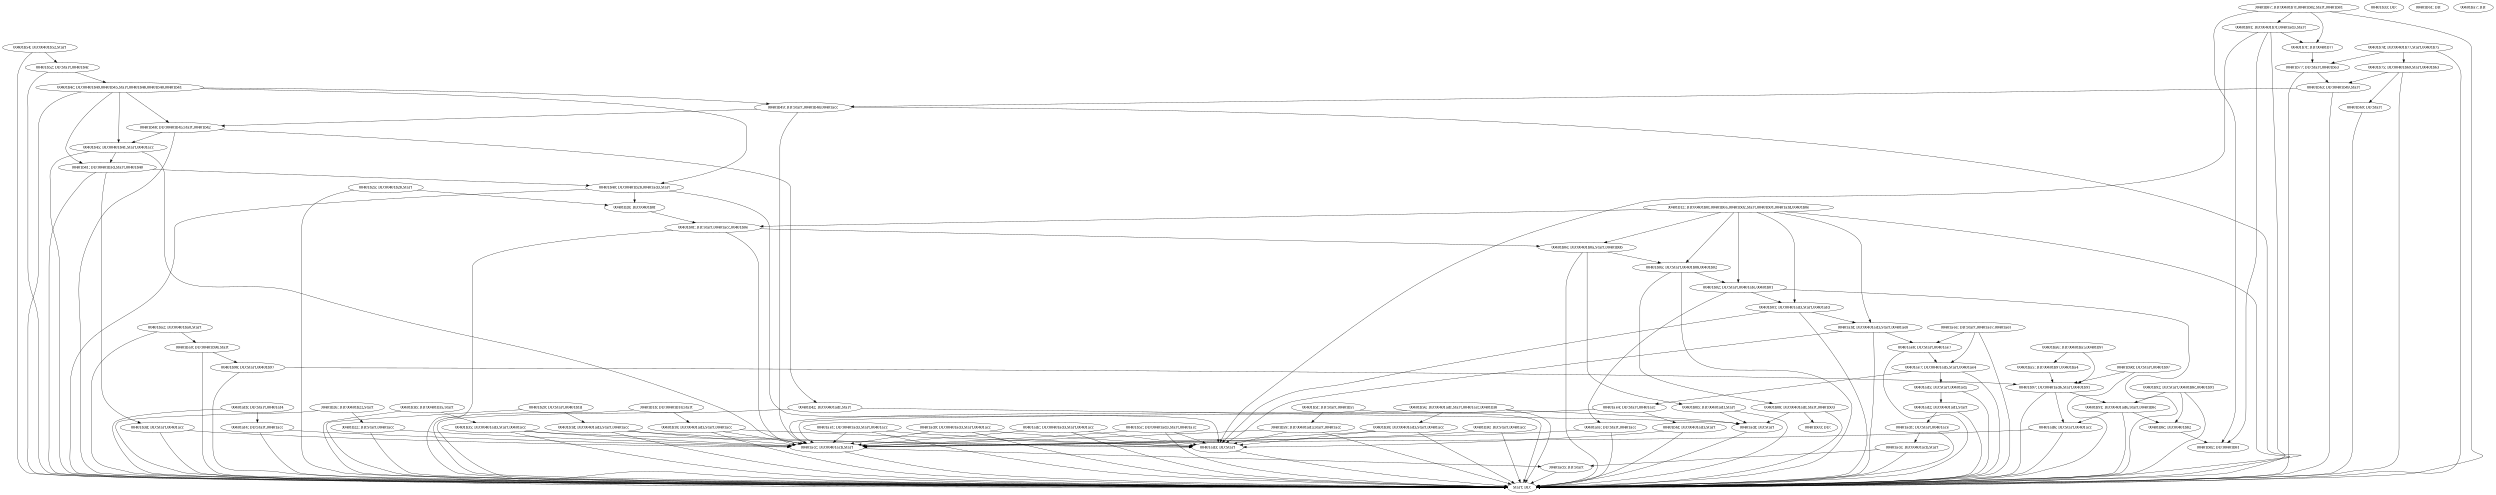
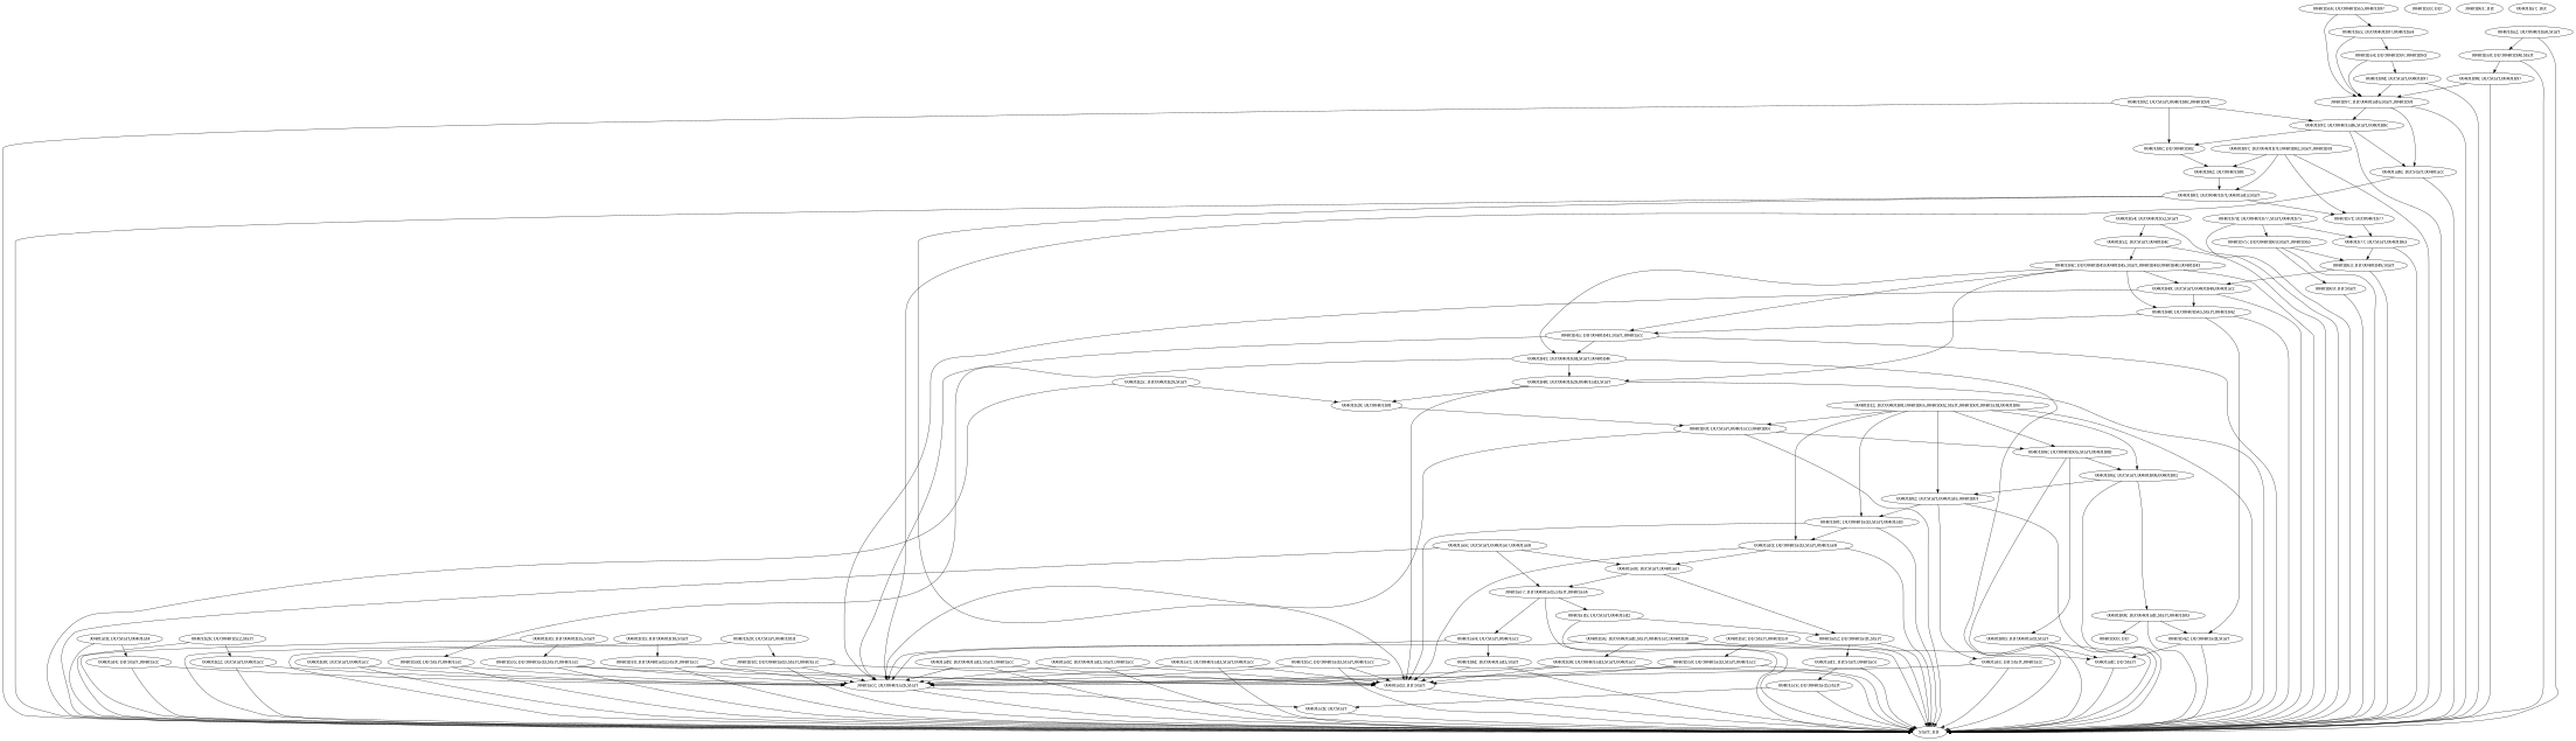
  digraph {
    fontname="Noto Serif"
    node [fontname="Noto Serif"]
    edge [fontname="Noto Serif"]
    n1 [label="Start; DD:"]
    n2 [label="00401acb; DD:Start"]
    n3 [label="00401acc; DD:00401acb,Start"]
    n4 [label="00401ace; DD:00401acb,Start"]
    n5 [label="00401ad1; DD:Start,00401ace"]
    n6 [label="00401ad2; DD:00401ad1,Start"]
    n7 [label="00401ad3; DD:Start"]
    n8 [label="00401ad5; DD:Start,00401ad2"]
    n9 [label="00401ad6; DD:Start,00401acc"]
    n10 [label="00401ad9; DD:00401ad3,Start,00401acc"]
    n11 [label="00401adc; DD:00401ad3,Start,00401acc"]
    n12 [label="00401adf; DD:Start"]
    n13 [label="00401ae1; DD:00401ad3,Start,00401acc"]
    n14 [label="00401ae4; DD:Start,00401acc"]
    n15 [label="00401b6f; DD:00401ad3,Start"]
    n16 [label="00401ae7; DD:00401ad5,Start,00401ae4"]
    n17 [label="00401ae8; DD:Start,00401ae7"]
    n18 [label="00401aee; DD:Start,00401ae7,00401ae8"]
    n19 [label="00401af4; DD:Start,00401acc"]
    n20 [label="00401afb; DD:Start,00401af4"]
    n21 [label="00401afd; DD:00401ad3,Start,00401ae8"]
    n22 [label="00401afe; DD:Start,00401acc"]
    n23 [label="00401b01; DD:00401ad3,Start,00401afd"]
    n24 [label="00401b02; DD:Start,00401afe,00401b01"]
    n25 [label="00401b03; DD:"]
    n26 [label="00401b08; DD:00401adf,Start,00401b03"]
    n27 [label="00401b0a; DD:Start,00401b08,00401b02"]
    n28 [label="00401b0b; DD:00401adf,Start"]
    n29 [label="00401b0e; DD:00401b0a,Start,00401b0b"]
    n30 [label="00401b0f; DD:Start,00401acc,00401b0e"]
    n31 [label="00401b12; DD:00401b0f,00401b0a,00401b02,Start,00401b01,00401afd,00401b0e"]
    n32 [label="00401b18; DD:00401ad3,Start,00401acc"]
    n33 [label="00401b1b; DD:00401b18,Start"]
    n34 [label="00401b1d; DD:00401ad3,Start,00401acc"]
    n35 [label="00401b20; DD:Start,00401b1d"]
    n36 [label="00401b22; DD:Start,00401acc"]
    n37 [label="00401b26; DD:00401b22,Start"]
    n38 [label="00401b28; DD:00401b0f"]
    n39 [label="00401b2a; DD:00401b28,Start"]
    n40 [label="00401b30; DD:Start,00401acc"]
    n41 [label="00401b33; DD:"]
    n42 [label="00401b35; DD:00401ad3,Start,00401acc"]
    n43 [label="00401b38; DD:00401ad3,Start,00401acc"]
    n44 [label="00401b3b; DD:00401b35,Start"]
    n45 [label="00401b3d; DD:Start,00401acc"]
    n46 [label="00401b40; DD:00401b28,00401ad3,Start"]
    n47 [label="00401b41; DD:00401b3d,Start,00401b40"]
    n48 [label="00401b42; DD:00401adf,Start"]
    n49 [label="00401b45; DD:00401b41,Start,00401acc"]
    n50 [label="00401b48; DD:00401b45,Start,00401b42"]
    n51 [label="00401b49; DD:Start,00401b48,00401acc"]
    n52 [label="00401b4c; DD:00401b49,00401b45,Start,00401b48,00401b40,00401b41"]
    n53 [label="00401b52; DD:Start,00401b4c"]
    n54 [label="00401b54; DD:00401b52,Start"]
    n55 [label="00401b56; DD:00401adf,Start,00401acc,00401b38"]
    n56 [label="00401b59; DD:00401ad3,Start,00401acc"]
    n57 [label="00401b5c; DD:00401ad3,Start,00401acc"]
    n58 [label="00401b5f; DD:Start,00401b59"]
    n59 [label="00401b61; DD:"]
    n60 [label="00401b63; DD:00401b49,Start"]
    n61 [label="00401b69; DD:Start"]
    n62 [label="00401b75; DD:00401b69,Start,00401b63"]
    n63 [label="00401b77; DD:Start,00401b63"]
    n64 [label="00401b7d; DD:00401b77,Start,00401b75"]
    n65 [label="00401b7f; DD:00401b77"]
    n66 [label="00401b81; DD:00401b7f,00401ad3,Start"]
    n67 [label="00401b82; DD:00401b81"]
    n68 [label="00401b87; DD:00401b7f,00401b82,Start,00401b81"]
    n69 [label="00401b8c; DD:00401b82"]
    n70 [label="00401b91; DD:00401ad6,Start,00401b8c"]
    n71 [label="00401b92; DD:Start,00401b8c,00401b91"]
    n72 [label="00401b97; DD:00401ad6,Start,00401b91"]
    n73 [label="00401b98; DD:Start,00401b97"]
    n74 [label="00401b9d; DD:Start,00401b97"]
    n75 [label="00401ba0; DD:00401b98,Start"]
    n76 [label="00401ba2; DD:00401ba0,Start"]
+   n77 [label="00401ba4; DD:00401b97,00401b9d"]
    n78 [label="00401ba5; DD:00401b97,00401ba4"]
    n79 [label="00401ba6; DD:00401ba5,00401b97"]
    n80 [label="00401ba7; DD:"]
    n2 -> n1
    n3 -> n1
    n3 -> n2
    n4 -> n1
    n4 -> n2
    n5 -> n1
    n5 -> n4
    n6 -> n1
    n6 -> n5
    n7 -> n1
    n8 -> n1
    n8 -> n6
    n9 -> n1
    n9 -> n3
    n10 -> n1
    n10 -> n3
    n10 -> n7
    n11 -> n1
    n11 -> n3
    n11 -> n7
    n12 -> n1
    n13 -> n1
    n13 -> n3
    n13 -> n7
    n14 -> n3
    n14 -> n15
    n15 -> n1
    n15 -> n7
    n16 -> n1
    n16 -> n8
    n16 -> n14
-   n17 -> n1
+   n17 -> n6
    n17 -> n16
    n18 -> n1
    n18 -> n16
    n18 -> n17
    n19 -> n1
    n19 -> n3
    n20 -> n1
    n20 -> n19
    n21 -> n1
    n21 -> n7
    n21 -> n17
    n22 -> n1
    n22 -> n3
    n23 -> n1
    n23 -> n7
    n23 -> n21
    n24 -> n1
    n24 -> n22
    n24 -> n23
    n26 -> n1
-   n26 -> n12
+   n26 -> n48
    n26 -> n25
    n27 -> n1
    n27 -> n24
    n27 -> n26
    n28 -> n1
    n28 -> n12
    n29 -> n1
    n29 -> n27
    n29 -> n28
    n30 -> n1
    n30 -> n3
    n30 -> n29
    n31 -> n1
    n31 -> n21
    n31 -> n23
    n31 -> n24
    n31 -> n27
    n31 -> n29
    n31 -> n30
    n32 -> n1
    n32 -> n3
    n32 -> n7
    n33 -> n1
    n33 -> n32
    n34 -> n1
    n34 -> n3
    n34 -> n7
    n35 -> n1
    n35 -> n34
    n36 -> n1
    n36 -> n3
    n37 -> n1
    n37 -> n36
    n38 -> n30
    n39 -> n1
    n39 -> n38
    n40 -> n1
    n40 -> n3
    n42 -> n1
    n42 -> n3
    n42 -> n7
    n43 -> n1
    n43 -> n3
    n43 -> n7
    n44 -> n1
    n44 -> n42
    n45 -> n1
    n45 -> n3
    n46 -> n1
    n46 -> n7
    n46 -> n38
    n47 -> n1
    n47 -> n45
    n47 -> n46
    n48 -> n1
    n48 -> n12
    n49 -> n1
    n49 -> n3
    n49 -> n47
    n50 -> n1
    n50 -> n48
    n50 -> n49
    n51 -> n1
    n51 -> n3
    n51 -> n50
    n52 -> n1
    n52 -> n46
    n52 -> n47
    n52 -> n49
    n52 -> n50
    n52 -> n51
    n53 -> n1
    n53 -> n52
    n54 -> n1
    n54 -> n53
    n55 -> n1
    n55 -> n3
    n55 -> n12
    n55 -> n43
    n56 -> n1
    n56 -> n3
    n56 -> n7
    n57 -> n1
    n57 -> n3
    n57 -> n7
    n58 -> n1
    n58 -> n56
    n60 -> n1
    n60 -> n51
    n61 -> n1
    n62 -> n1
    n62 -> n60
    n62 -> n61
    n63 -> n1
    n63 -> n60
    n64 -> n1
    n64 -> n62
    n64 -> n63
    n65 -> n63
    n66 -> n1
    n66 -> n7
    n66 -> n65
-   n66 -> n67
+   n67 -> n66
    n68 -> n1
    n68 -> n65
    n68 -> n66
    n68 -> n67
    n69 -> n67
    n70 -> n1
    n70 -> n9
    n70 -> n69
    n71 -> n1
    n71 -> n69
    n71 -> n70
    n72 -> n1
    n72 -> n9
    n72 -> n70
    n73 -> n1
    n73 -> n72
    n74 -> n1
    n74 -> n72
    n75 -> n1
    n75 -> n73
    n76 -> n1
    n76 -> n75
+   n77 -> n72
+   n77 -> n74
    n78 -> n72
+   n78 -> n77
    n79 -> n72
    n79 -> n78
  }
